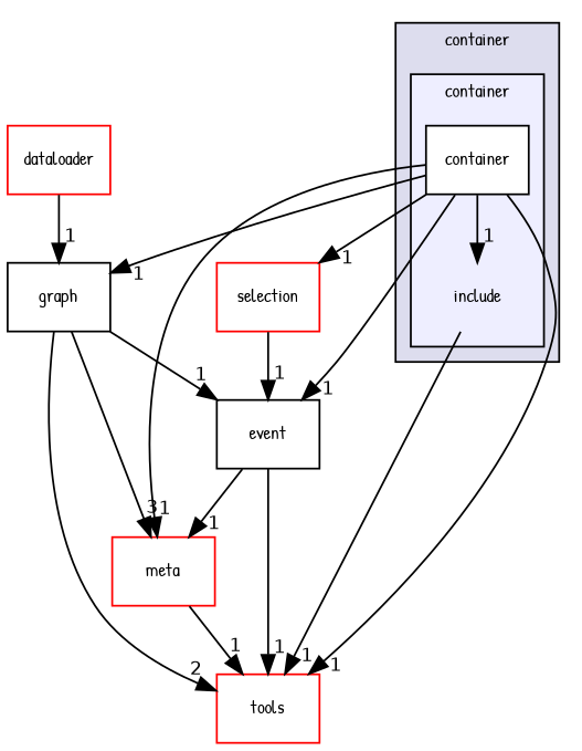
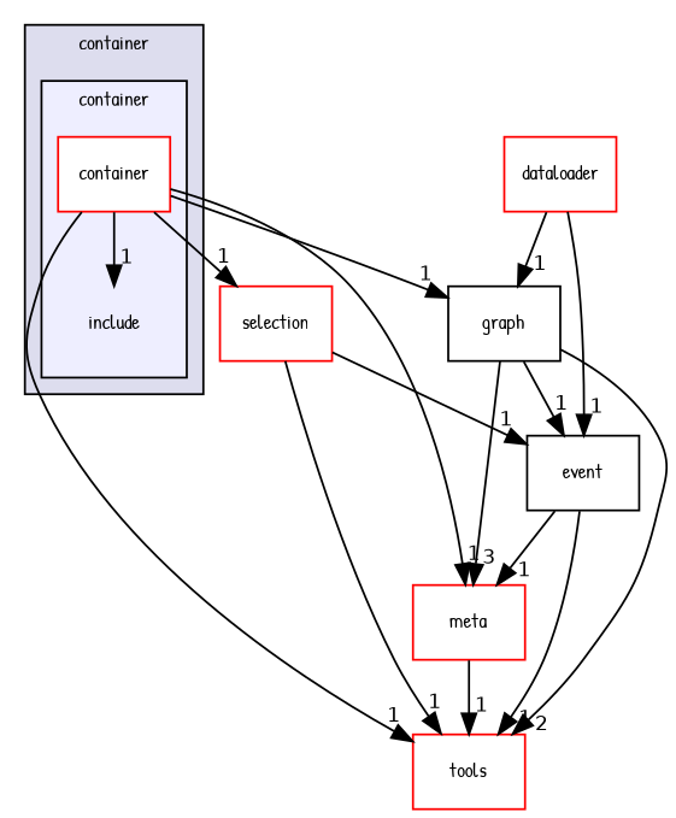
  digraph {
    compound=true
    fontname="Patrick Hand"
    node [fontname="Patrick Hand" fontsize=10 shape=box color=red fillcolor=white style=filled]
    edge [fontname="Patrick Hand" headlabel=1 labeldistance=1.5 labelfontname=Helvetica labelfontsize=10]
    n1 [label=include shape=plaintext color="" fillcolor="" style=""]
-   n2 [color=black label=container]
+   n2 [label=container]
    n3 [label=meta]
    n4 [color=black label="graph"]
    n5 [color=black label=event]
    n6 [label=selection]
    n7 [label=tools]
    n8 [label=dataloader]
    subgraph cluster_1 {
      bgcolor="#ddddee"
      fontsize=10
      label=container
      pencolor=black
      subgraph cluster_2 {
        bgcolor="#eeeeff"
        fontsize=10
        label=container
        pencolor=black
        n1
        n2
      }
    }
    n2 -> n1
    n2 -> n3
    n2 -> n4
-   n2 -> n5
+   n8 -> n5
    n2 -> n6
    n2 -> n7
    n3 -> n7
    n4 -> n3 [headlabel=3]
    n4 -> n5
    n4 -> n7 [headlabel=2]
    n5 -> n3
    n5 -> n7
    n6 -> n5
-   n1 -> n7
+   n6 -> n7
    n8 -> n4
  }
